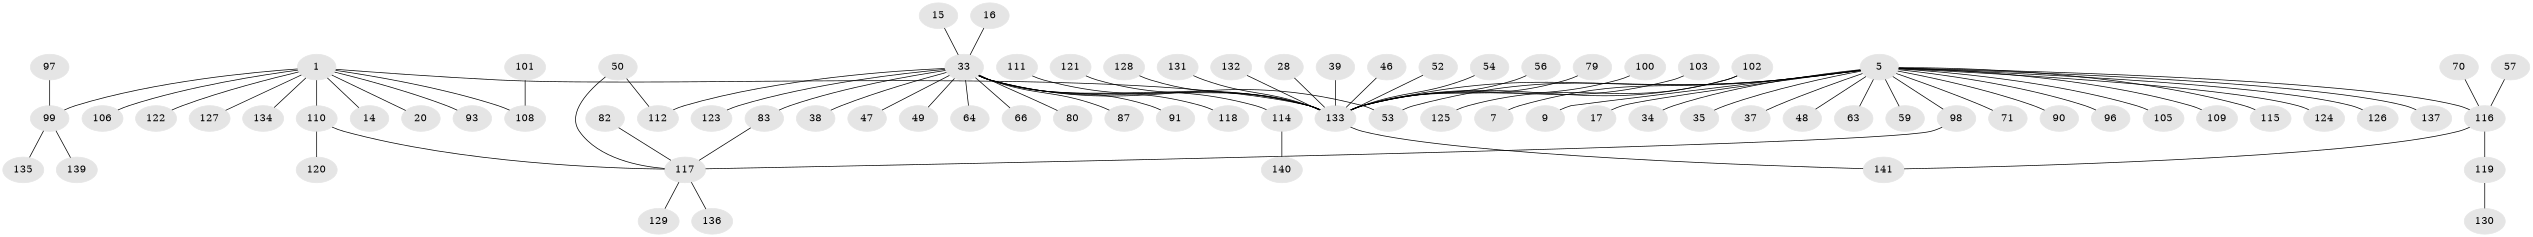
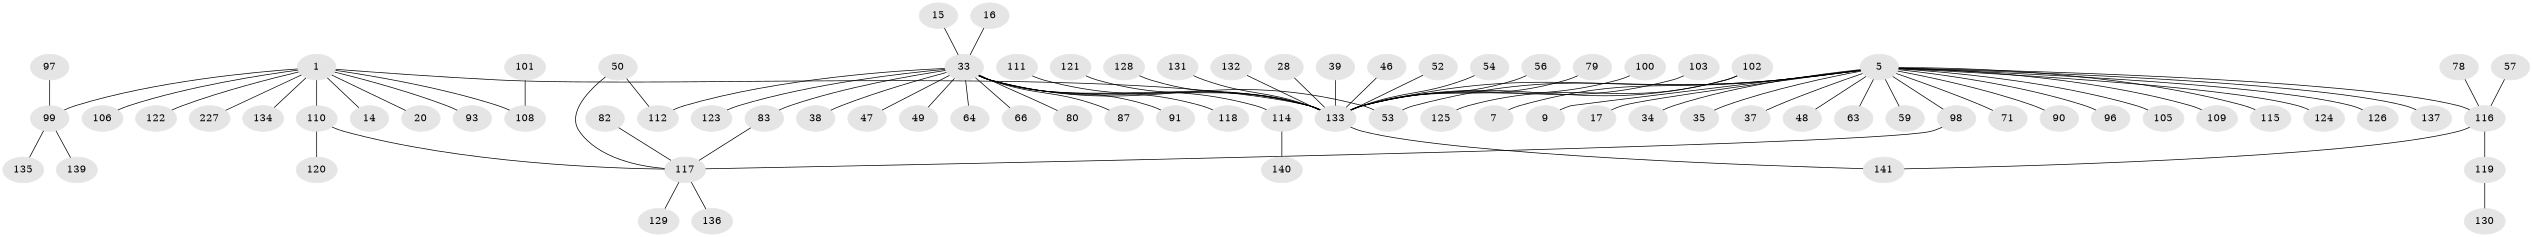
  graph {
    node [color=gray90 style=filled]
    1
    14
    20
    93 [super="+31"]
    99 [super="+32+51+67+68"]
    106
    108 [super="+41"]
    110 [super="+84"]
    122
-   127
+   127 [label=227]
    133 [super="+18+85+107+94+75"]
    134
    135
    139
    117 [super="+10"]
    120
    141 [super="+138"]
    5
    7
    9
    17
    34
    35 [super="+30"]
    37 [super="+36"]
    48
    53 [super="+45"]
    63
    n28 [label=59]
    71
    90
    96
    98
    105
    109 [super="+59"]
    115 [super="+72+92"]
    116 [super="+23+104+22"]
    124
    126
    137 [super="+65"]
    119 [super="+89"]
    129 [super="+81"]
    136 [super="+26"]
    33 [super="+27+8"]
    38
    47
    49
    64
    66
    80
    83 [super="+44+62"]
    87
    91 [super="+58"]
    112 [super="+40+74"]
    114
    118 [super="+76"]
    123 [super="+60+61"]
    15
    16
    28
    140
    39
    46
    50
    52
    54
    56
    57 [super="+43"]
-   78 [label=70]
+   78
    79
    82
    97
    100 [super="+88"]
    101
    102
    125
    103
    111
    130 [super="+95"]
    121
    128
    131
    132 [super="+77"]
    1 -- 14
    1 -- 20
    1 -- 93
    1 -- 99
    1 -- 106
    1 -- 108
    1 -- 110 [weight=2]
    1 -- 122
    1 -- 127
    1 -- 133
    1 -- 134
    99 -- 135
    99 -- 139
    110 -- 117
    110 -- 120
    133 -- 141
    117 -- 129
    117 -- 136
    5 -- 133 [weight=4]
    5 -- 7
    5 -- 9
    5 -- 17
    5 -- 34
    5 -- 35
    5 -- 37
    5 -- 48
    5 -- 53
    5 -- 63
    5 -- n28
    5 -- 71
    5 -- 90
    5 -- 96
    5 -- 98
    5 -- 105
    5 -- 109
    5 -- 115
    5 -- 116 [weight=2]
    5 -- 124
    5 -- 126
    5 -- 137
    98 -- 117 [weight=2]
    116 -- 141
    116 -- 119
    119 -- 130
    33 -- 133 [weight=2]
    33 -- 53
    33 -- 38
    33 -- 47
    33 -- 49
    33 -- 64
    33 -- 66
    33 -- 80
    33 -- 83
    33 -- 87
    33 -- 91
    33 -- 112 [weight=2]
    33 -- 114
    33 -- 118
    33 -- 123
    83 -- 117
    114 -- 140
    15 -- 33
    16 -- 33
    28 -- 133
    39 -- 133
    46 -- 133
    50 -- 117
    50 -- 112
    52 -- 133
    54 -- 133
    56 -- 133
    57 -- 116
    78 -- 116
    79 -- 133
    82 -- 117
    97 -- 99
    100 -- 133
    101 -- 108
    102 -- 133
    102 -- 125
    103 -- 133
    111 -- 133
    121 -- 133
    128 -- 133
    131 -- 133
    132 -- 133
  }
